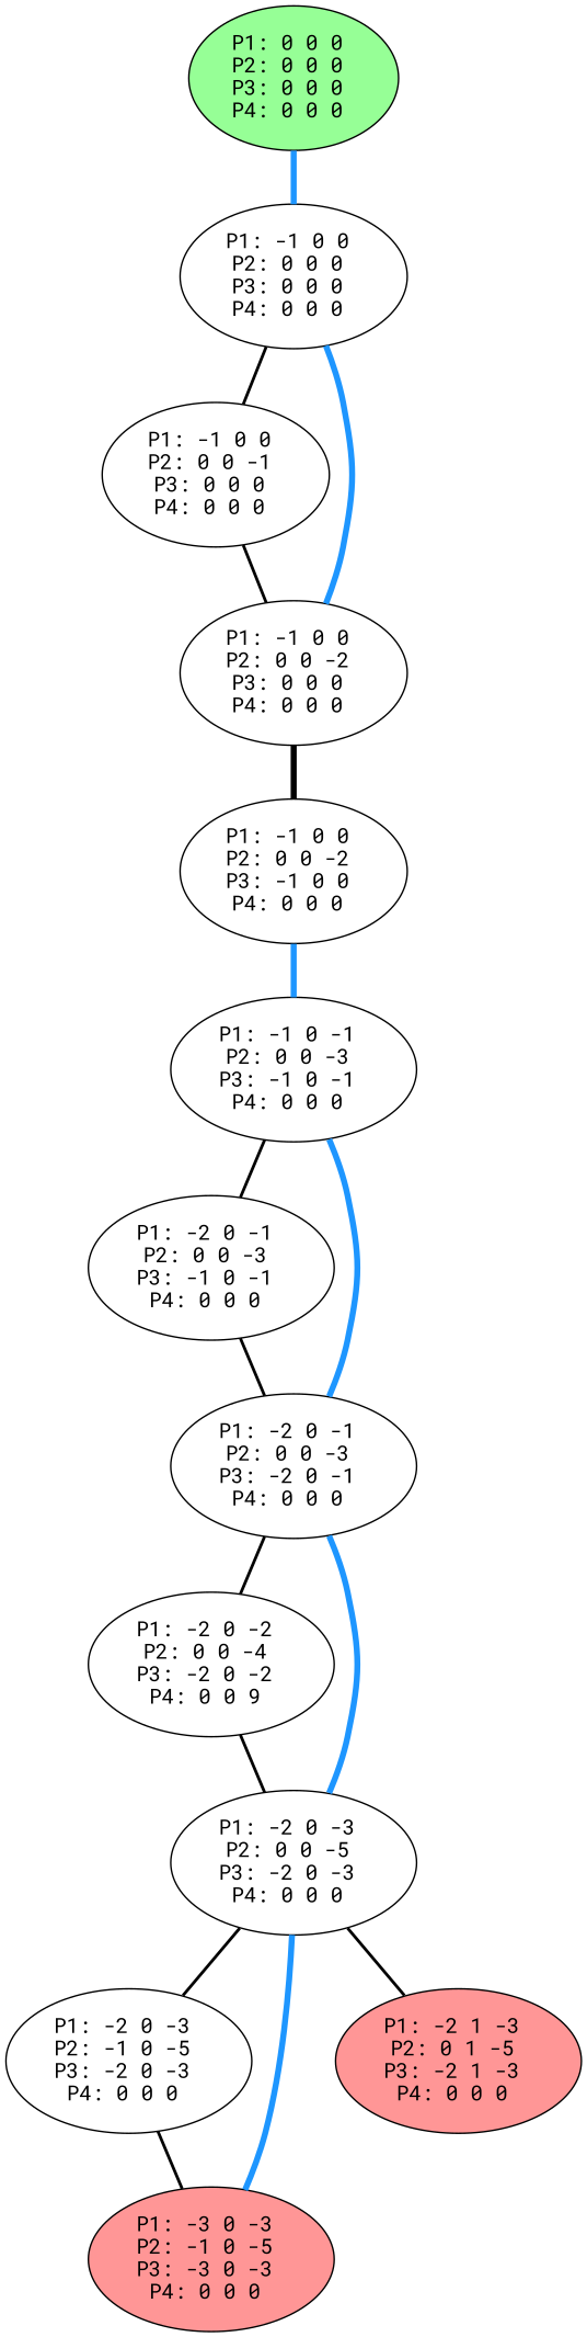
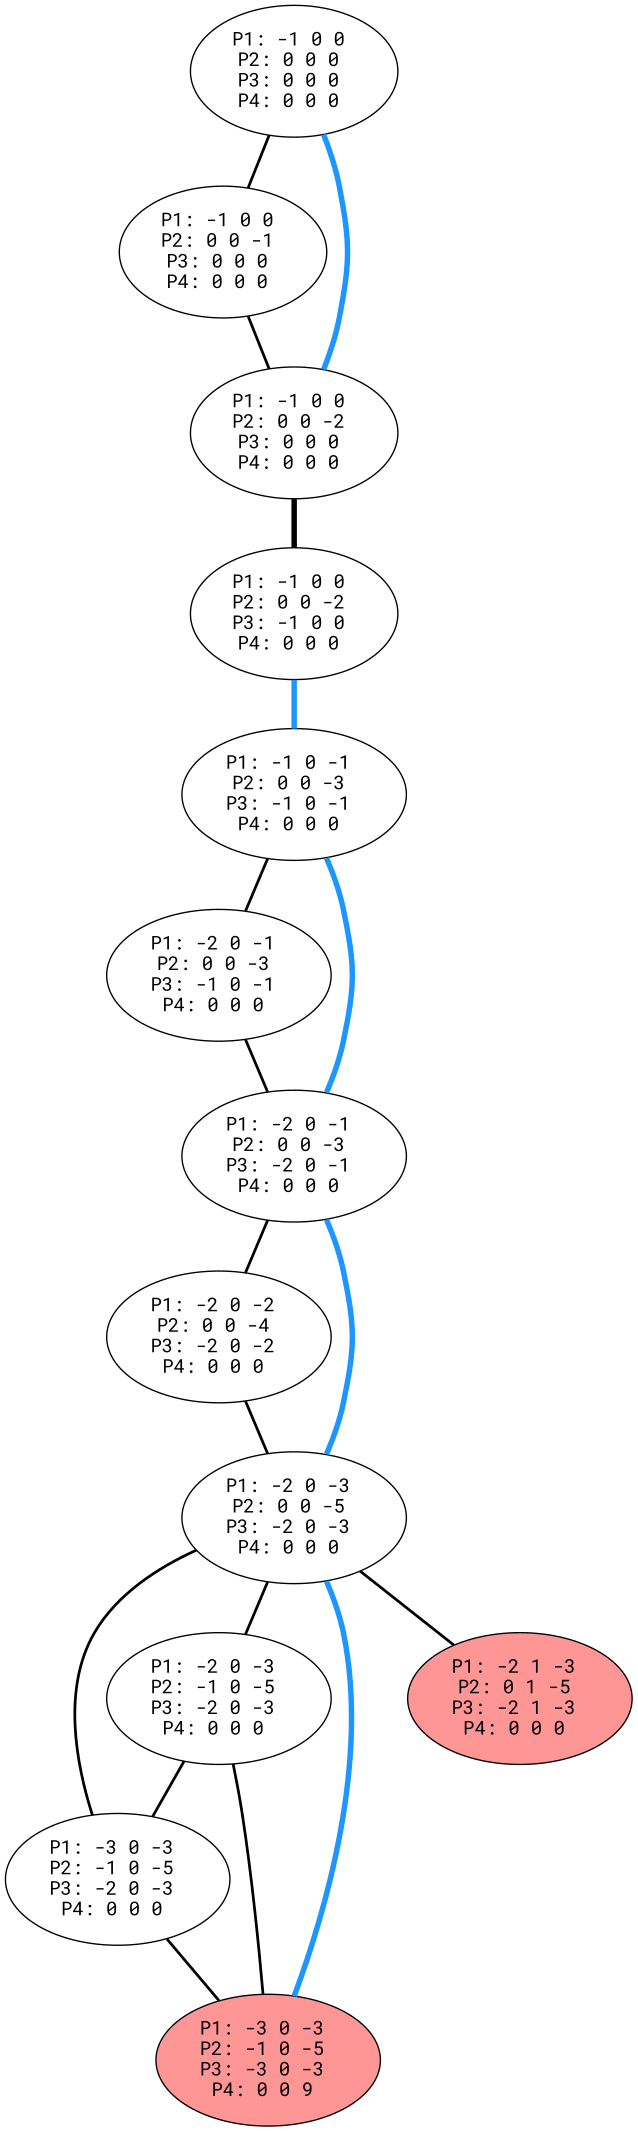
  graph {
    color=black
    fontname="Roboto Mono"
    node [fontname="Roboto Mono"]
    edge [color=black fontname="Roboto Mono" style=bold]
-   n1 [fillcolor="#96FF96" label="P1: 0 0 0 \nP2: 0 0 0 \nP3: 0 0 0 \nP4: 0 0 0 \n" style=filled]
    n2 [label="P1: -1 0 0 \nP2: 0 0 0 \nP3: 0 0 0 \nP4: 0 0 0 \n"]
    n3 [label="P1: -1 0 0 \nP2: 0 0 -1 \nP3: 0 0 0 \nP4: 0 0 0 \n"]
    n4 [label="P1: -1 0 0 \nP2: 0 0 -2 \nP3: 0 0 0 \nP4: 0 0 0 \n"]
    n5 [label="P1: -1 0 0 \nP2: 0 0 -2 \nP3: -1 0 0 \nP4: 0 0 0 \n"]
    n6 [label="P1: -1 0 -1 \nP2: 0 0 -3 \nP3: -1 0 -1 \nP4: 0 0 0 \n"]
    n7 [label="P1: -2 0 -1 \nP2: 0 0 -3 \nP3: -1 0 -1 \nP4: 0 0 0 \n"]
    n8 [label="P1: -2 0 -1 \nP2: 0 0 -3 \nP3: -2 0 -1 \nP4: 0 0 0 \n"]
-   n9 [label="P1: -2 0 -2 \nP2: 0 0 -4 \nP3: -2 0 -2 \nP4: 0 0 9 \n"]
+   n9 [label="P1: -2 0 -2 \nP2: 0 0 -4 \nP3: -2 0 -2 \nP4: 0 0 0 \n"]
    n10 [label="P1: -2 0 -3 \nP2: 0 0 -5 \nP3: -2 0 -3 \nP4: 0 0 0 \n"]
    n11 [label="P1: -2 0 -3 \nP2: -1 0 -5 \nP3: -2 0 -3 \nP4: 0 0 0 \n"]
-   n13 [fillcolor="#FF9696" label="P1: -3 0 -3 \nP2: -1 0 -5 \nP3: -3 0 -3 \nP4: 0 0 0 \n" style=filled]
+   n12 [label="P1: -3 0 -3 \nP2: -1 0 -5 \nP3: -2 0 -3 \nP4: 0 0 0 \n"]
+   n13 [fillcolor="#FF9696" label="P1: -3 0 -3 \nP2: -1 0 -5 \nP3: -3 0 -3 \nP4: 0 0 9 \n" style=filled]
    n14 [fillcolor="#FF9696" label="P1: -2 1 -3 \nP2: 0 1 -5 \nP3: -2 1 -3 \nP4: 0 0 0 \n" style=filled]
-   n1 -- n2 [color="#1E96FF" penwidth=4.0]
    n2 -- n3
    n2 -- n4 [color="#1E96FF" penwidth=4.0]
    n3 -- n4
    n4 -- n5 [penwidth=4.0]
    n5 -- n6 [color="#1E96FF" penwidth=4.0]
    n6 -- n7
    n6 -- n8 [color="#1E96FF" penwidth=4.0]
    n7 -- n8
    n8 -- n9
    n8 -- n10 [color="#1E96FF" penwidth=4.0]
    n9 -- n10
    n10 -- n11
+   n10 -- n12
    n10 -- n13 [color="#1E96FF" penwidth=4.0]
    n10 -- n14
+   n11 -- n12
    n11 -- n13
+   n12 -- n13
  }
